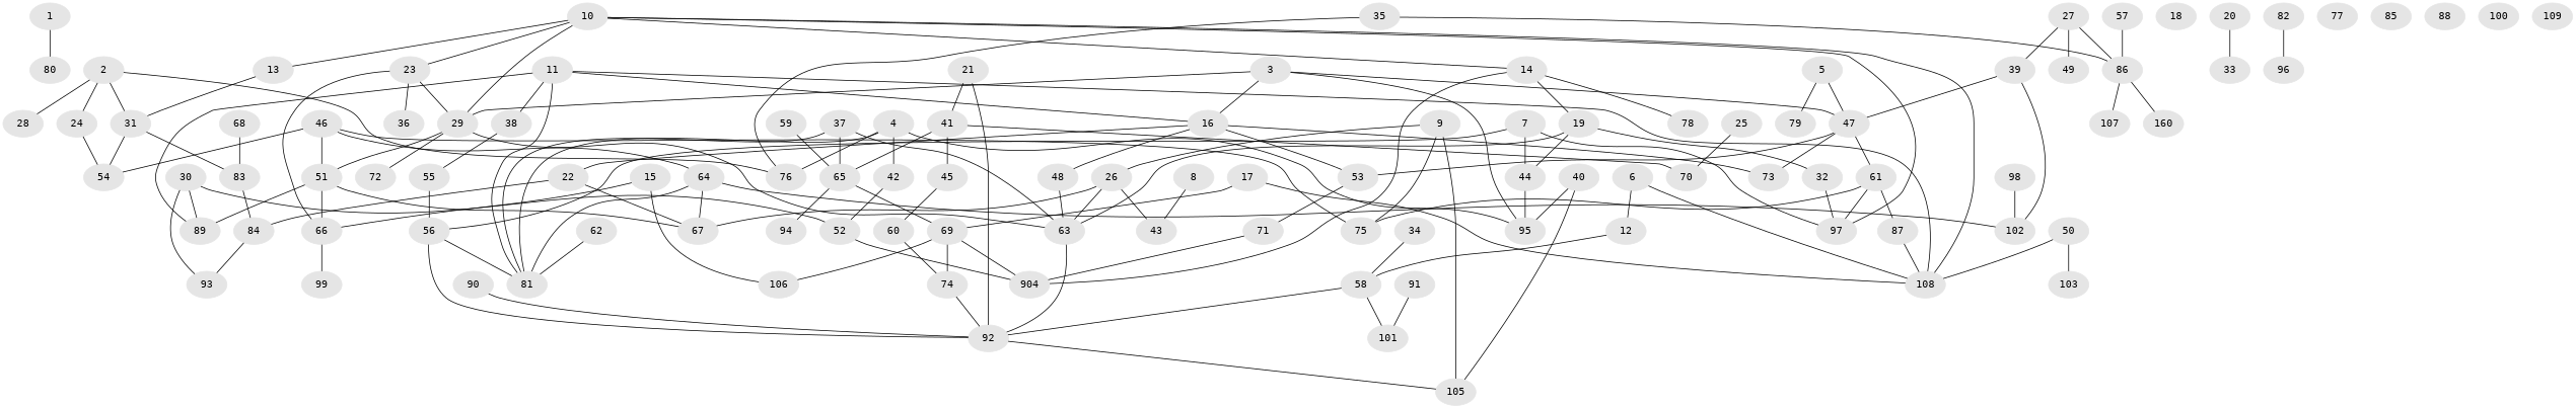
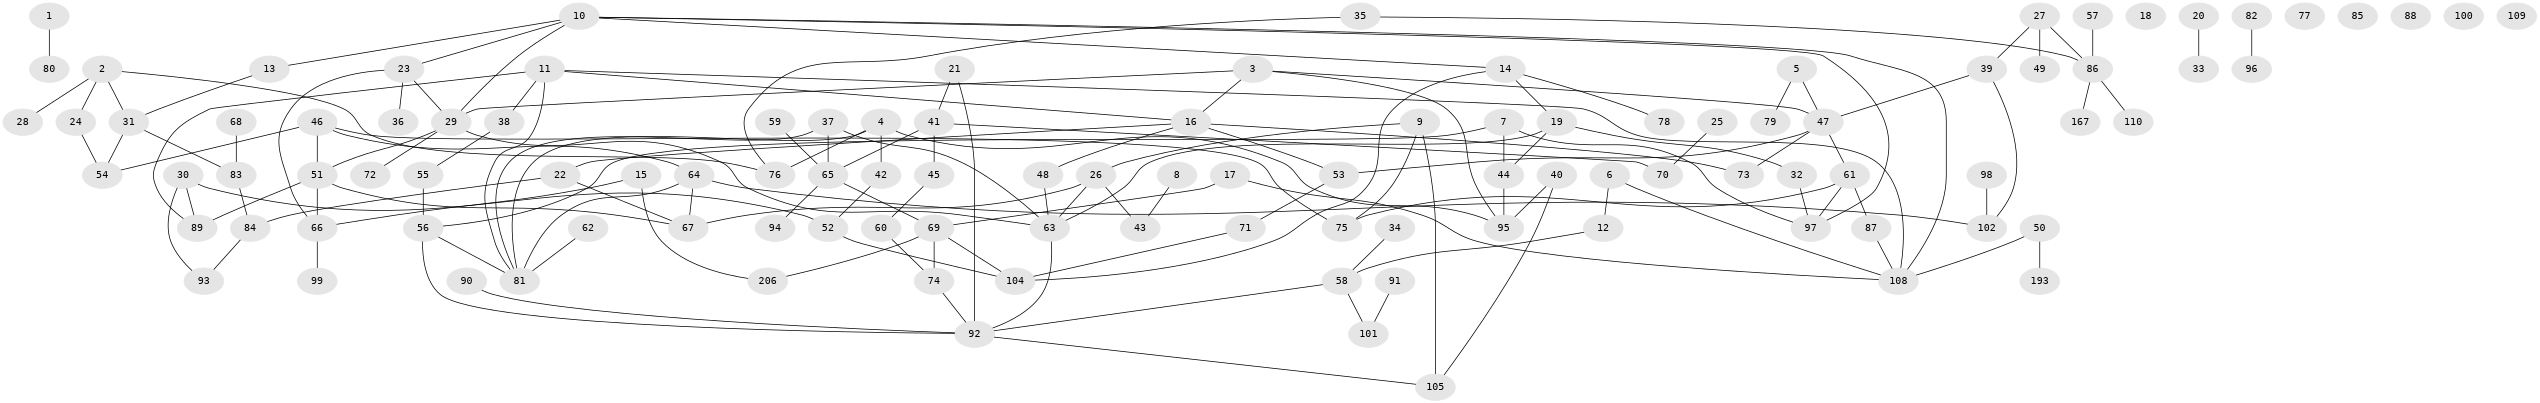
  graph {
    fontname="DejaVu Sans Mono"
    node [color=gray90 fontname="DejaVu Sans Mono" style=filled]
    edge [fontname="DejaVu Sans Mono"]
    1
    80
    2
    24
    28
    31
    76
    54
    83
    3
    16
    29
    47
    95
    22
    48
    53
    73
    63
    51
    72
    61
    4
    42
    81
    52
    5
    79
    6
    12
    108
    58
    7
    44
    56
    97
    92
    8
    43
    9
    26
    75
    105
    67
    10
    13
    14
    23
    19
    78
-   104 [label=904]
+   104
    66
    36
    11
    38
    89
    55
    101
    32
    15
-   106
+   106 [label=206]
    99
    84
    71
    17
    69
    74
    18
    20
    33
    21
    41
    70
    65
    45
    93
    25
    82
    96
    27
    39
    49
    86
    102
-   107
-   110 [label=160]
+   107 [label=167]
+   110
    30
    34
    35
    37
    94
    40
    60
    46
    64
    87
    50
-   103
+   103 [label=193]
    59
    57
    62
    68
    77
    85
    88
    90
    91
    98
    100
    109
    1 -- 80
    2 -- 24
    2 -- 28
    2 -- 31
    2 -- 76
    24 -- 54
    31 -- 54
    31 -- 83
    83 -- 84
    3 -- 16
    3 -- 29
    3 -- 47
    3 -- 95
    16 -- 22
    16 -- 48
    16 -- 53
    16 -- 73
    29 -- 63
    29 -- 51
    29 -- 72
    47 -- 53
    47 -- 73
    47 -- 61
    22 -- 67
    22 -- 84
    48 -- 63
    53 -- 71
    63 -- 92
    51 -- 67
    51 -- 66
    51 -- 89
    61 -- 97
    61 -- 75
    61 -- 87
    4 -- 76
    4 -- 95
    4 -- 42
    4 -- 81
    42 -- 52
    52 -- 104
    5 -- 47
    5 -- 79
    6 -- 12
    6 -- 108
    12 -- 58
    58 -- 92
    58 -- 101
    7 -- 44
    7 -- 56
    7 -- 97
    44 -- 95
    56 -- 81
    56 -- 92
    92 -- 105
    8 -- 43
    9 -- 26
    9 -- 75
    9 -- 105
    26 -- 63
    26 -- 43
    26 -- 67
    10 -- 29
    10 -- 108
    10 -- 97
    10 -- 13
    10 -- 14
    10 -- 23
    13 -- 31
    14 -- 19
    14 -- 78
    14 -- 104
    23 -- 29
    23 -- 66
    23 -- 36
    19 -- 63
    19 -- 44
    19 -- 32
    66 -- 99
    11 -- 16
    11 -- 81
    11 -- 108
    11 -- 38
    11 -- 89
    38 -- 55
    55 -- 56
    32 -- 97
    15 -- 66
    15 -- 106
    84 -- 93
    71 -- 104
    17 -- 108
    17 -- 69
    69 -- 104
    69 -- 106
    69 -- 74
    74 -- 92
    20 -- 33
    21 -- 92
    21 -- 41
    41 -- 70
    41 -- 65
    41 -- 45
    65 -- 69
    65 -- 94
    45 -- 60
    25 -- 70
    82 -- 96
    27 -- 39
    27 -- 49
    27 -- 86
    39 -- 47
    39 -- 102
    86 -- 107
    86 -- 110
    30 -- 52
    30 -- 89
    30 -- 93
    34 -- 58
    35 -- 76
    35 -- 86
    37 -- 63
    37 -- 81
    37 -- 65
    40 -- 95
    40 -- 105
    60 -- 74
    46 -- 54
    46 -- 51
    46 -- 75
    46 -- 64
    64 -- 81
    64 -- 67
    64 -- 102
    87 -- 108
    50 -- 108
    50 -- 103
    59 -- 65
    57 -- 86
    62 -- 81
    68 -- 83
    90 -- 92
    91 -- 101
    98 -- 102
  }
